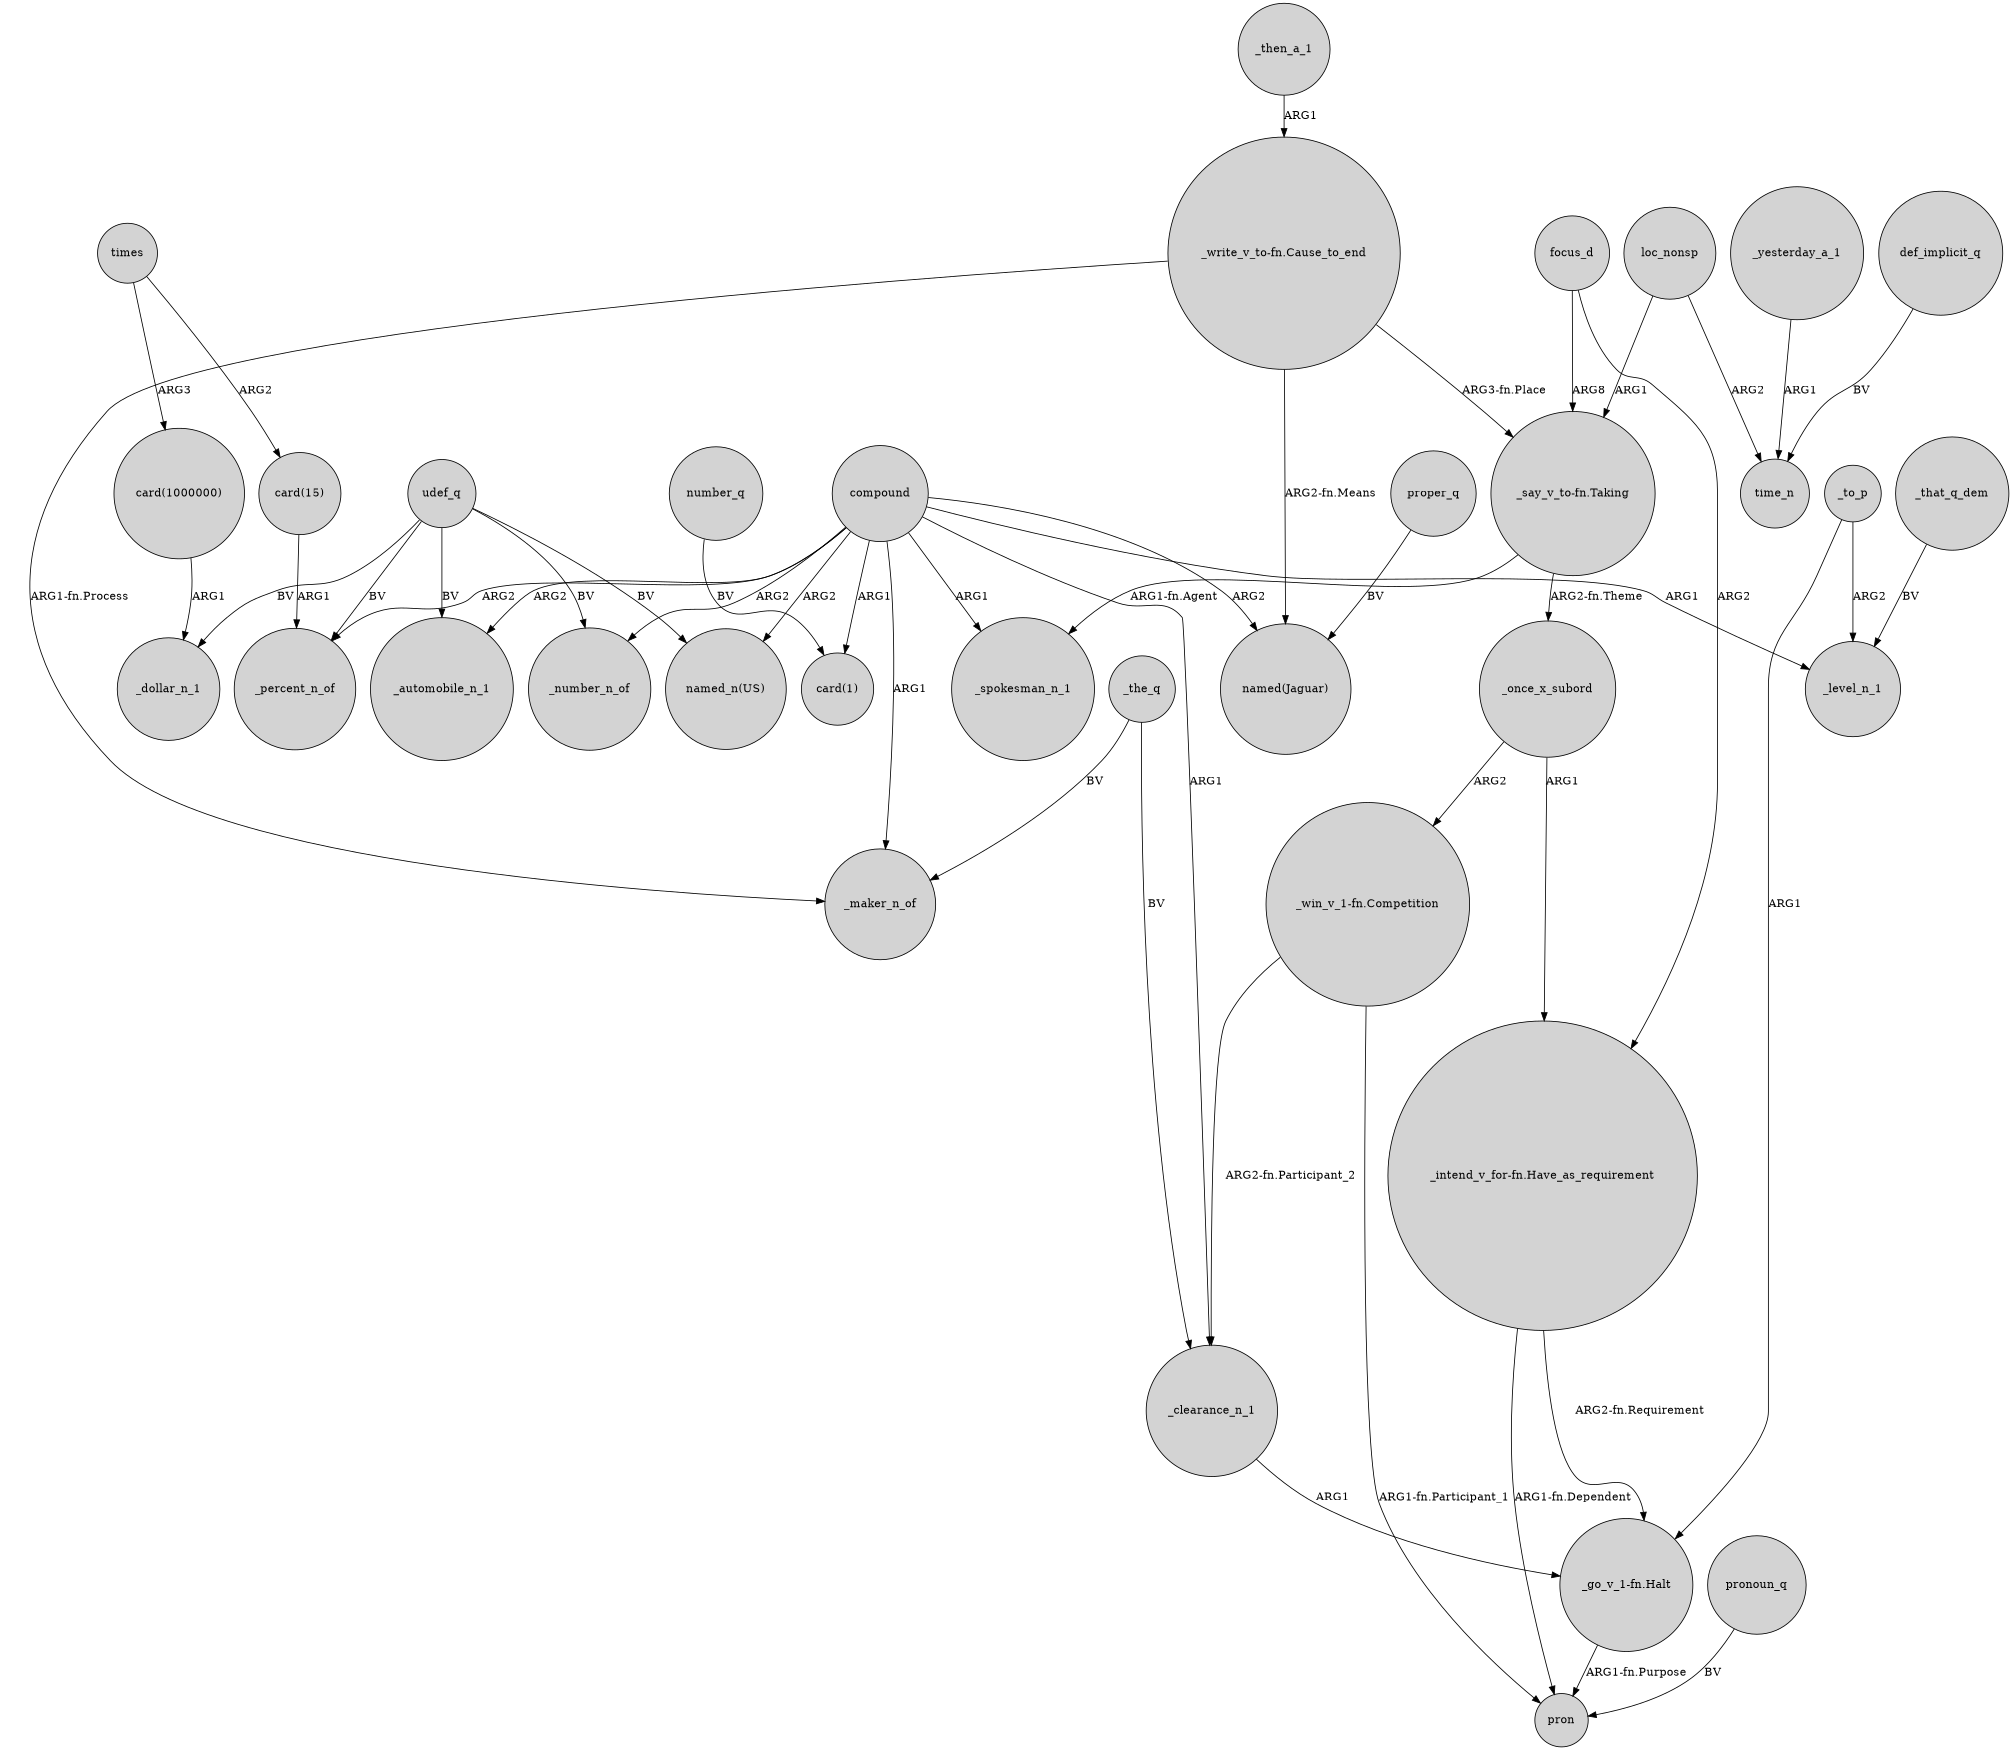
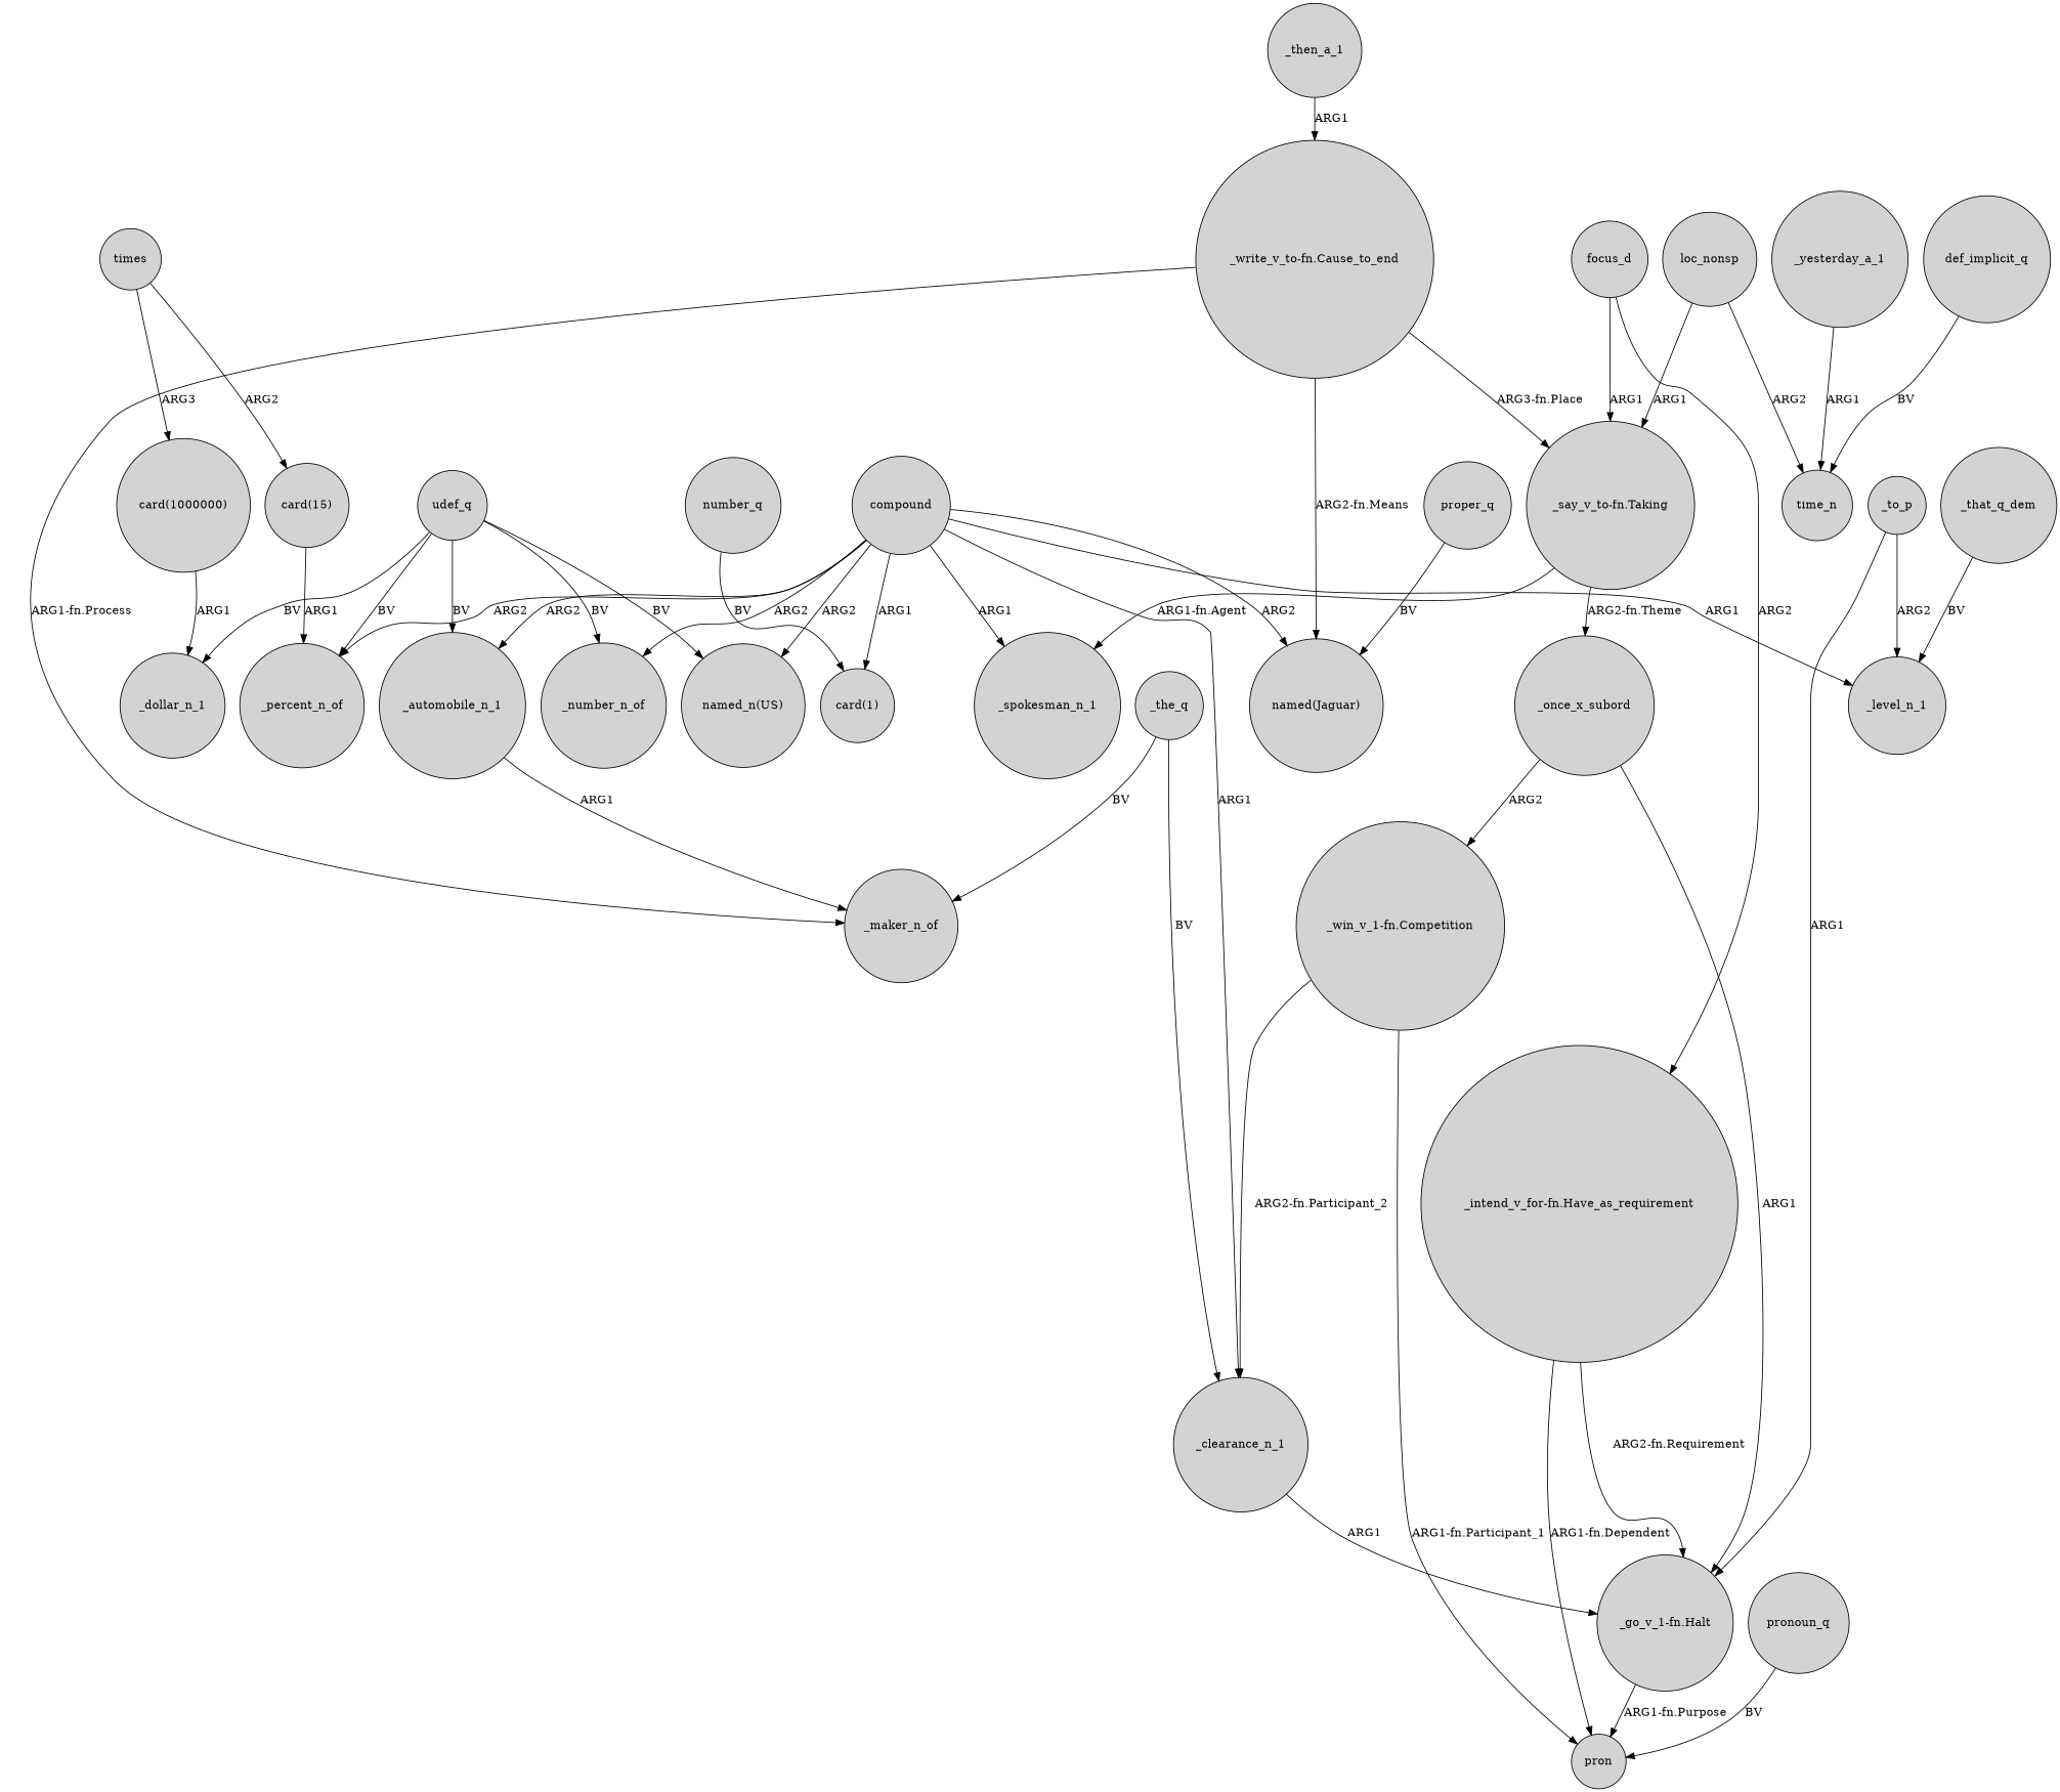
  digraph {
    node [shape=circle style=filled]
    compound
    _clearance_n_1
    _level_n_1
    _spokesman_n_1
    "card(1)"
    _automobile_n_1
    _maker_n_of
    "named(Jaguar)"
    _percent_n_of
    _number_n_of
    "named_n(US)"
    "_go_v_1-fn.Halt"
    pron
    _that_q_dem
    number_q
    focus_d
    "_say_v_to-fn.Taking"
    "_intend_v_for-fn.Have_as_requirement"
    _once_x_subord
    "_win_v_1-fn.Competition"
    times
    "card(1000000)"
    "card(15)"
    _dollar_n_1
    _yesterday_a_1
    time_n
    _then_a_1
    "_write_v_to-fn.Cause_to_end"
    udef_q
    pronoun_q
    _the_q
    proper_q
    _to_p
    loc_nonsp
    def_implicit_q
    compound -> _clearance_n_1 [label=ARG1]
    compound -> _level_n_1 [label=ARG1]
    compound -> _spokesman_n_1 [label=ARG1]
    compound -> "card(1)" [label=ARG1]
    compound -> _automobile_n_1 [label=ARG2]
-   compound -> _maker_n_of [label=ARG1]
+   _automobile_n_1 -> _maker_n_of [label=ARG1]
    compound -> "named(Jaguar)" [label=ARG2]
    compound -> _percent_n_of [label=ARG2]
    compound -> _number_n_of [label=ARG2]
    compound -> "named_n(US)" [label=ARG2]
    _clearance_n_1 -> "_go_v_1-fn.Halt" [label=ARG1]
    "_go_v_1-fn.Halt" -> pron [label="ARG1-fn.Purpose"]
    _that_q_dem -> _level_n_1 [label=BV]
    number_q -> "card(1)" [label=BV]
-   focus_d -> "_say_v_to-fn.Taking" [label=ARG8]
+   focus_d -> "_say_v_to-fn.Taking" [label=ARG1]
    focus_d -> "_intend_v_for-fn.Have_as_requirement" [label=ARG2]
    "_say_v_to-fn.Taking" -> _spokesman_n_1 [label="ARG1-fn.Agent"]
    "_say_v_to-fn.Taking" -> _once_x_subord [label="ARG2-fn.Theme"]
    "_intend_v_for-fn.Have_as_requirement" -> "_go_v_1-fn.Halt" [label="ARG2-fn.Requirement"]
    "_intend_v_for-fn.Have_as_requirement" -> pron [label="ARG1-fn.Dependent"]
-   _once_x_subord -> "_intend_v_for-fn.Have_as_requirement" [label=ARG1]
+   _once_x_subord -> "_go_v_1-fn.Halt" [label=ARG1]
    _once_x_subord -> "_win_v_1-fn.Competition" [label=ARG2]
    "_win_v_1-fn.Competition" -> _clearance_n_1 [label="ARG2-fn.Participant_2"]
    "_win_v_1-fn.Competition" -> pron [label="ARG1-fn.Participant_1"]
    times -> "card(1000000)" [label=ARG3]
    times -> "card(15)" [label=ARG2]
    "card(1000000)" -> _dollar_n_1 [label=ARG1]
    "card(15)" -> _percent_n_of [label=ARG1]
    _yesterday_a_1 -> time_n [label=ARG1]
    _then_a_1 -> "_write_v_to-fn.Cause_to_end" [label=ARG1]
    "_write_v_to-fn.Cause_to_end" -> _maker_n_of [label="ARG1-fn.Process"]
    "_write_v_to-fn.Cause_to_end" -> "named(Jaguar)" [label="ARG2-fn.Means"]
    "_write_v_to-fn.Cause_to_end" -> "_say_v_to-fn.Taking" [label="ARG3-fn.Place"]
    udef_q -> _automobile_n_1 [label=BV]
    udef_q -> _percent_n_of [label=BV]
    udef_q -> _number_n_of [label=BV]
    udef_q -> "named_n(US)" [label=BV]
    udef_q -> _dollar_n_1 [label=BV]
    pronoun_q -> pron [label=BV]
    _the_q -> _clearance_n_1 [label=BV]
    _the_q -> _maker_n_of [label=BV]
    proper_q -> "named(Jaguar)" [label=BV]
    _to_p -> _level_n_1 [label=ARG2]
    _to_p -> "_go_v_1-fn.Halt" [label=ARG1]
    loc_nonsp -> "_say_v_to-fn.Taking" [label=ARG1]
    loc_nonsp -> time_n [label=ARG2]
    def_implicit_q -> time_n [label=BV]
  }
